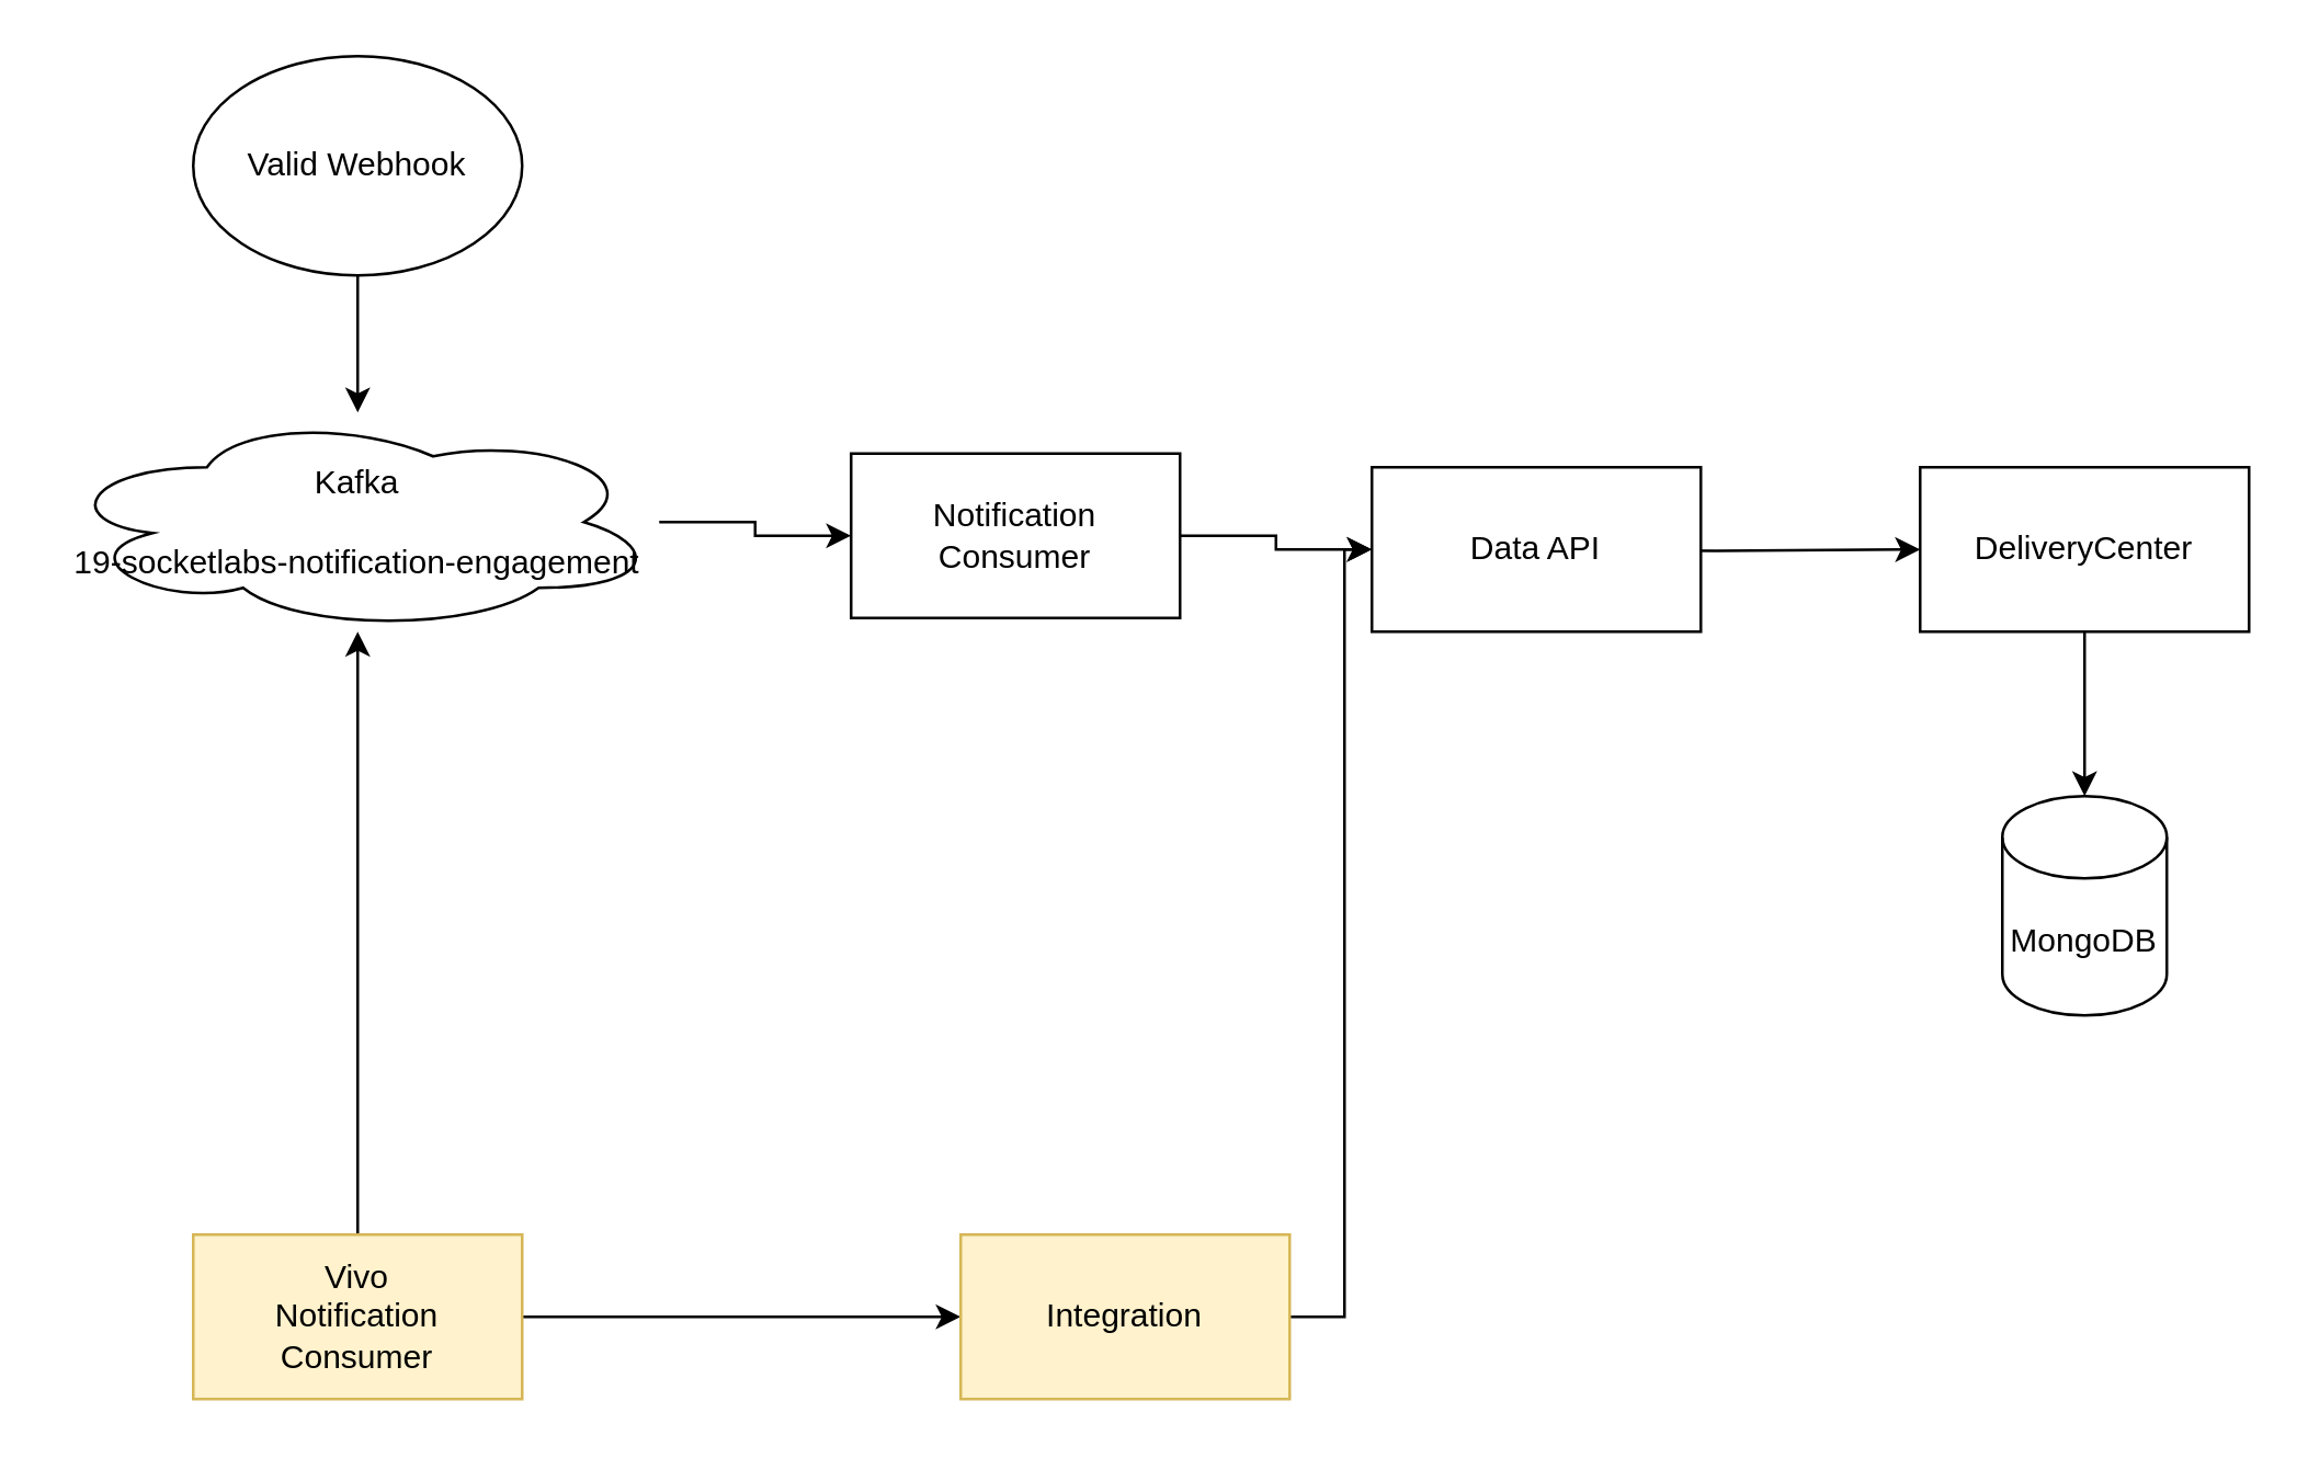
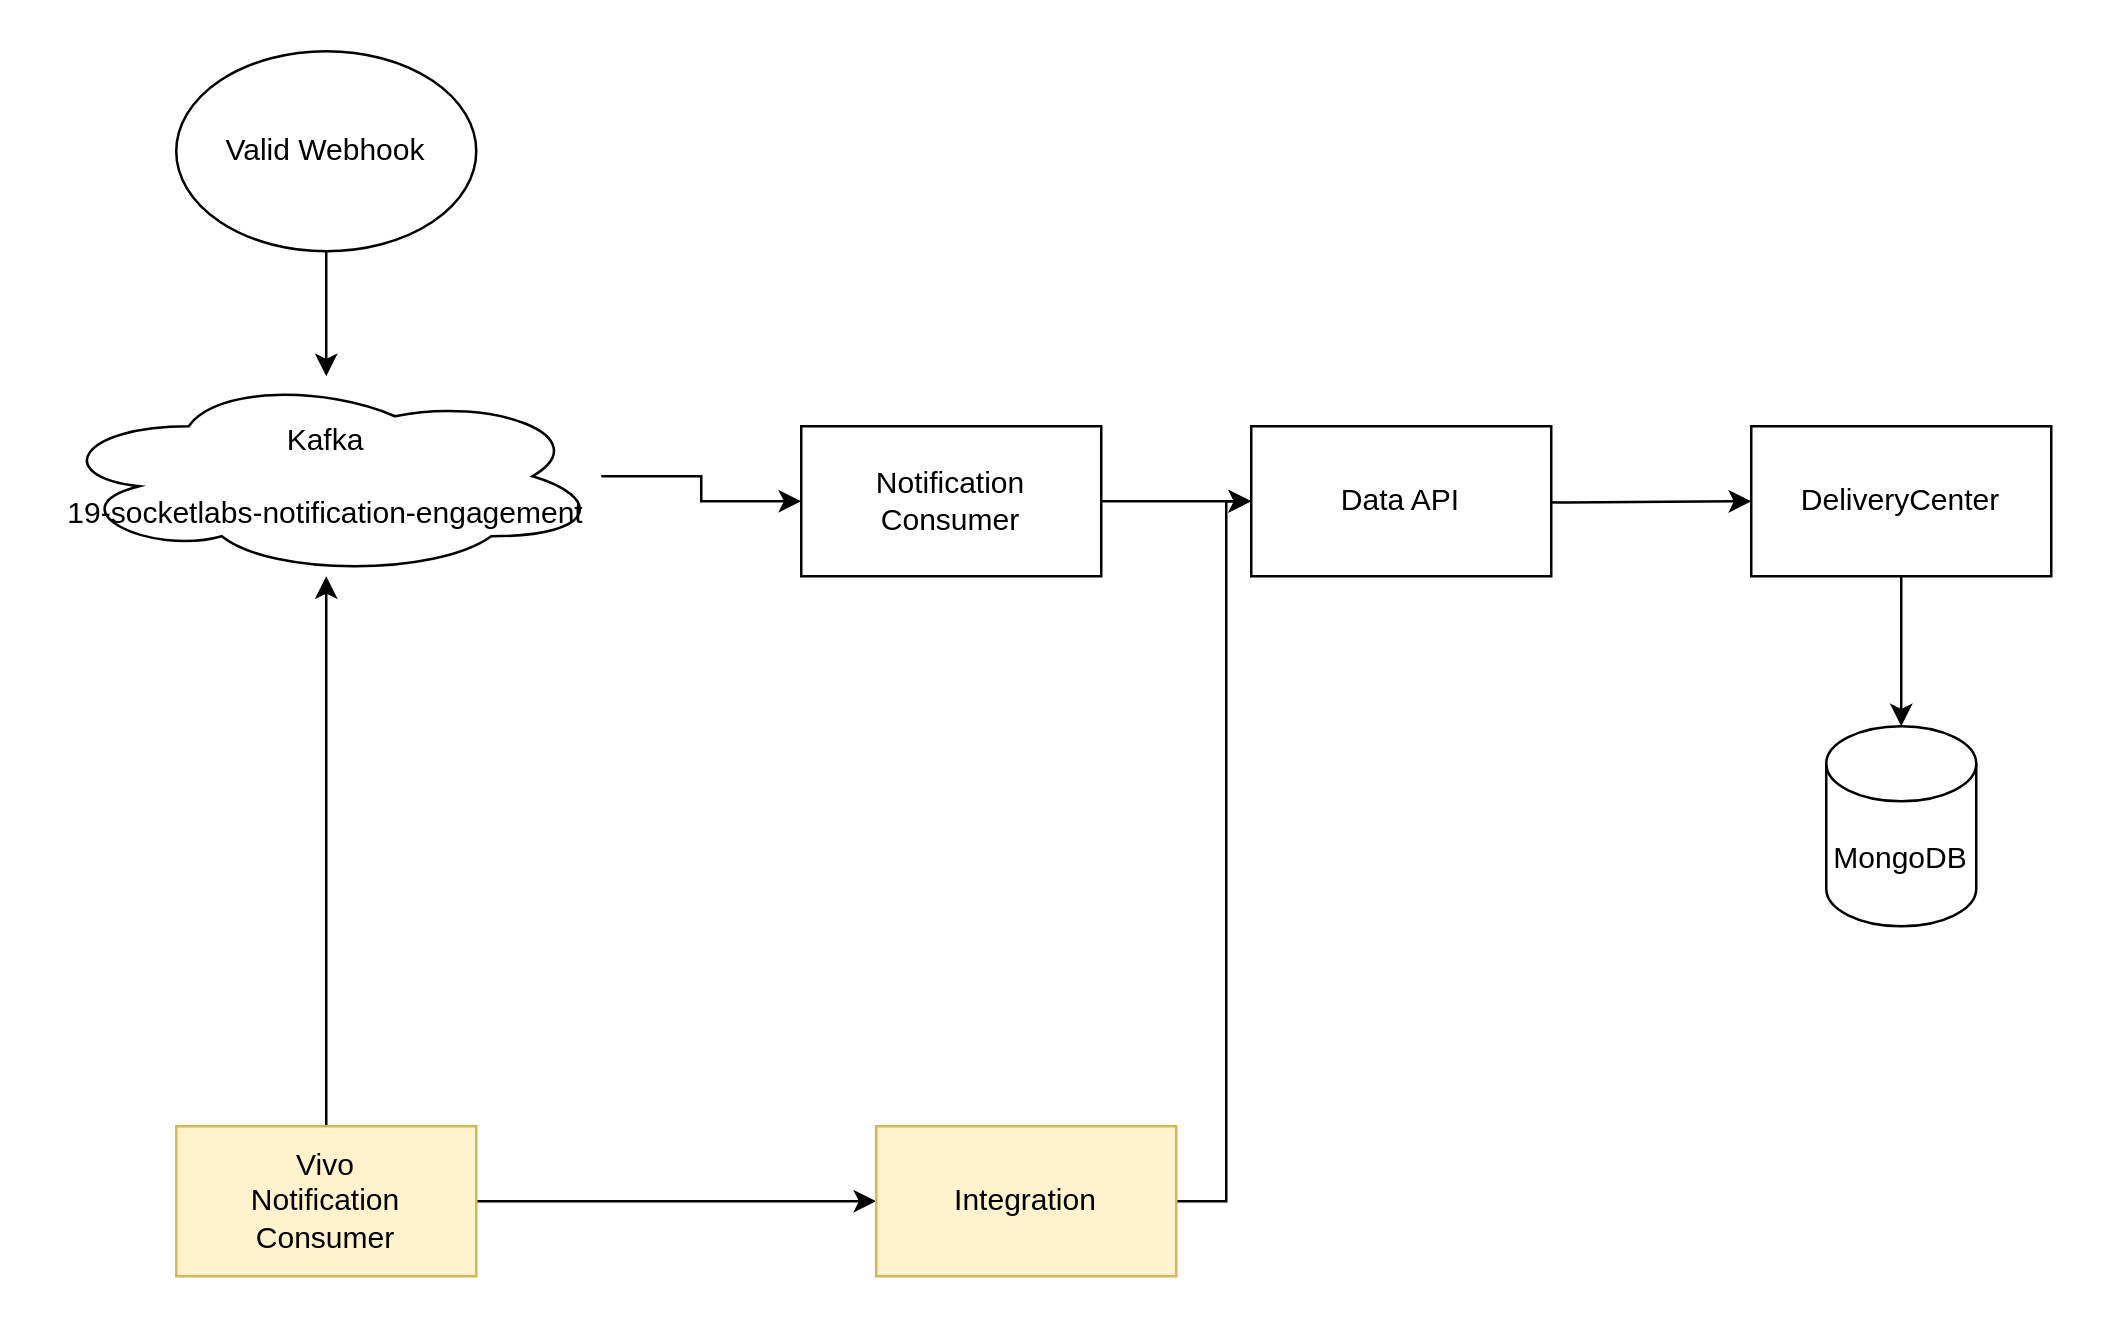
  <mxCell id="0" />
  <mxCell id="1" parent="0" />
  <mxCell id="2" style="edgeStyle=orthogonalEdgeStyle;rounded=0;orthogonalLoop=1;jettySize=auto;html=1;" edge="1" parent="1" target="9"><mxGeometry relative="1" as="geometry"><mxPoint x="550" y="200" as="sourcePoint" /></mxGeometry></mxCell>
  <mxCell id="3" value="Data API" style="rounded=0;whiteSpace=wrap;html=1;" vertex="1" parent="1"><mxGeometry x="500" y="170" width="120" height="60" as="geometry" /></mxCell>
  <mxCell id="4" style="edgeStyle=orthogonalEdgeStyle;rounded=0;orthogonalLoop=1;jettySize=auto;html=1;" edge="1" parent="1" source="5" target="7"><mxGeometry relative="1" as="geometry" /></mxCell>
  <mxCell id="5" value="Kafka&lt;div&gt;&lt;br&gt;&lt;/div&gt;&lt;div&gt;19-socketlabs-notification-engagement&lt;/div&gt;" style="ellipse;shape=cloud;whiteSpace=wrap;html=1;" vertex="1" parent="1"><mxGeometry x="20" y="150" width="220" height="80" as="geometry" /></mxCell>
  <mxCell id="6" value="" style="edgeStyle=orthogonalEdgeStyle;rounded=0;orthogonalLoop=1;jettySize=auto;html=1;" edge="1" parent="1" source="7" target="3"><mxGeometry relative="1" as="geometry" /></mxCell>
- <mxCell id="7" value="Notification Consumer" style="rounded=0;whiteSpace=wrap;html=1;" vertex="1" parent="1"><mxGeometry x="310" y="165" width="120" height="60" as="geometry" /></mxCell>
+ <mxCell id="7" value="Notification Consumer" style="rounded=0;whiteSpace=wrap;html=1;" vertex="1" parent="1"><mxGeometry y="170" width="120" height="60" as="geometry" x="320" /></mxCell>
  <mxCell id="8" value="" style="edgeStyle=orthogonalEdgeStyle;rounded=0;orthogonalLoop=1;jettySize=auto;html=1;" edge="1" parent="1" source="9" target="10"><mxGeometry relative="1" as="geometry" /></mxCell>
  <mxCell id="9" value="DeliveryCenter" style="rounded=0;whiteSpace=wrap;html=1;" vertex="1" parent="1"><mxGeometry x="700" y="170" width="120" height="60" as="geometry" /></mxCell>
  <mxCell id="10" value="MongoDB" style="shape=cylinder3;whiteSpace=wrap;html=1;boundedLbl=1;backgroundOutline=1;size=15;" vertex="1" parent="1"><mxGeometry x="730" y="290" width="60" height="80" as="geometry" /></mxCell>
  <mxCell id="11" style="edgeStyle=orthogonalEdgeStyle;rounded=0;orthogonalLoop=1;jettySize=auto;html=1;" edge="1" parent="1" source="12" target="5"><mxGeometry relative="1" as="geometry" /></mxCell>
  <mxCell id="12" value="Valid Webhook" style="ellipse;whiteSpace=wrap;html=1;" vertex="1" parent="1"><mxGeometry x="70" y="20" width="120" height="80" as="geometry" /></mxCell>
  <mxCell id="13" style="edgeStyle=orthogonalEdgeStyle;rounded=0;orthogonalLoop=1;jettySize=auto;html=1;" edge="1" parent="1" source="15" target="5"><mxGeometry relative="1" as="geometry" /></mxCell>
  <mxCell id="14" value="" style="edgeStyle=orthogonalEdgeStyle;rounded=0;orthogonalLoop=1;jettySize=auto;html=1;" edge="1" parent="1" source="15" target="17"><mxGeometry relative="1" as="geometry" /></mxCell>
  <mxCell id="15" value="&lt;div&gt;Vivo&lt;/div&gt;Notification Consumer" style="rounded=0;whiteSpace=wrap;html=1;fillColor=#fff2cc;strokeColor=#d6b656;" vertex="1" parent="1"><mxGeometry x="70" y="450" width="120" height="60" as="geometry" /></mxCell>
  <mxCell id="16" style="edgeStyle=orthogonalEdgeStyle;rounded=0;orthogonalLoop=1;jettySize=auto;html=1;" edge="1" parent="1" source="17" target="3"><mxGeometry relative="1" as="geometry"><Array as="points"><mxPoint x="490" y="480" /><mxPoint x="490" y="200" /></Array></mxGeometry></mxCell>
  <mxCell id="17" value="&lt;div&gt;Integration&lt;/div&gt;" style="rounded=0;whiteSpace=wrap;html=1;fillColor=#fff2cc;strokeColor=#d6b656;" vertex="1" parent="1"><mxGeometry x="350" y="450" width="120" height="60" as="geometry" /></mxCell>
